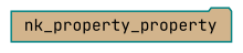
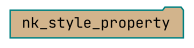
  digraph {
    rankdir=LR
    fontname="JetBrains Mono"
-   n1 [color=teal fillcolor=tan fontname="JetBrains Mono" fontsize=10 height=0.2 label=nk_property_property shape=folder style=filled width=0.4]
+   n1 [color=teal fillcolor=tan fontname="JetBrains Mono" fontsize=10 height=0.2 label=nk_style_property shape=folder style=filled width=0.4]
  }
